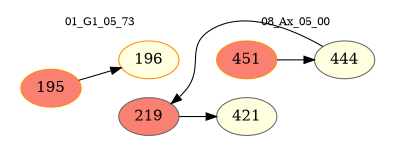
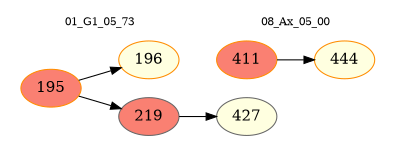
  digraph {
    rankdir=LR
    node [color=darkorange fillcolor=salmon style=filled]
    edge [color=black]
-   n1 [label=451]
-   n2 [color=gray40 fillcolor=lightyellow label=421]
-   n3 [color=gray40 fillcolor=lightyellow label=444]
+   n1 [label=411]
+   n2 [color=gray40 fillcolor=lightyellow label=427]
+   n3 [fillcolor=lightyellow label=444]
    n4 [label=195]
    n5 [color=gray40 label=219]
    n6 [fillcolor=lightyellow label=196]
    subgraph cluster_1 {
      color=white
      fontsize=10
      label="08_Ax_05_00"
      n1
      n2
      n3
    }
    subgraph cluster_2 {
      color=white
      fontsize=10
      label="01_G1_05_73"
      n4
      n5
      n6
    }
    n1 -> n3
-   n3 -> n5
+   n4 -> n5
    n4 -> n6
    n5 -> n2
  }
